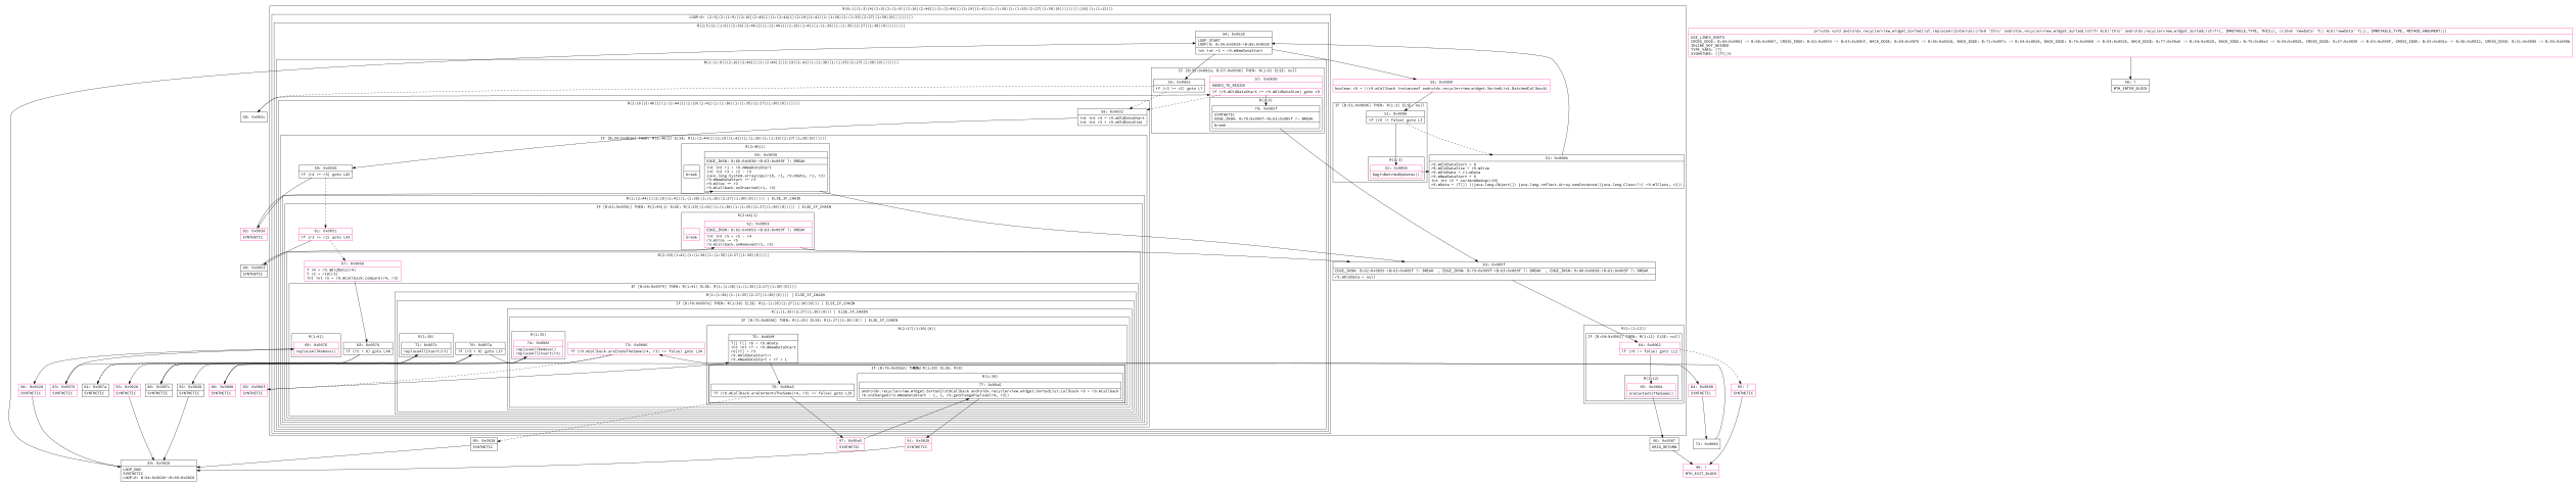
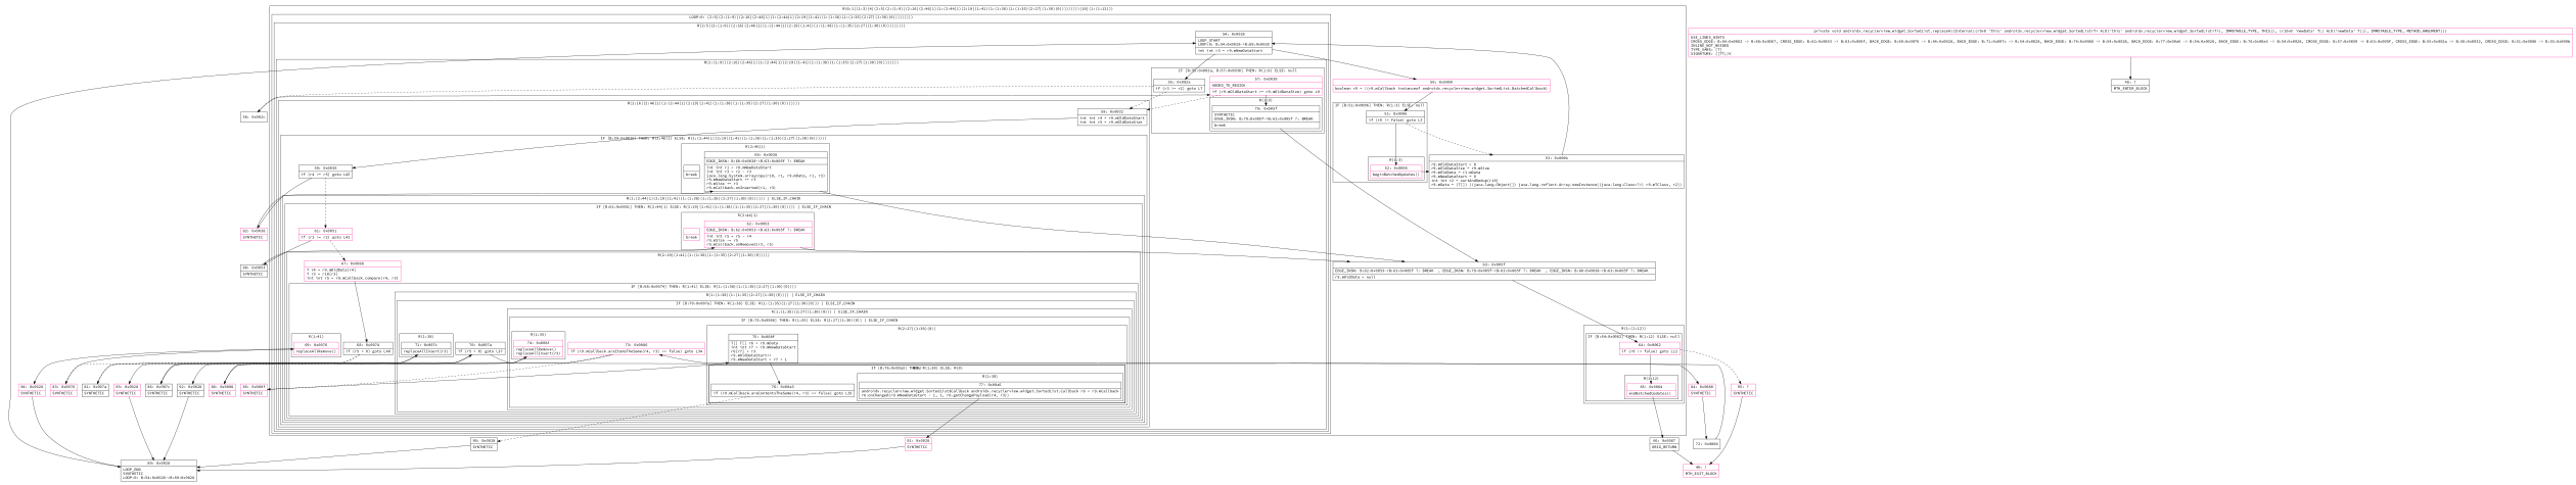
  digraph {
    fontname="Source Code Pro"
    node [color=black fontname="Source Code Pro" shape=record]
    edge [fontname="Source Code Pro"]
    n1 [color=deeppink label="{52\:\ 0x0008|beginBatchedUpdates()\l}"]
    n2 [label="{51\:\ 0x0006|if (r0 != false) goto L3\l}"]
    n3 [label="{79\:\ 0x005f|SYNTHETIC\lEDGE_INSN: B:79:0x005f\-\>B:63:0x005f ?: BREAK  \l|break\l}"]
    n4 [label="{55\:\ 0x002a|if (r3 \>= r2) goto L7\l}"]
    n5 [color=deeppink label="{57\:\ 0x0030|ADDED_TO_REGION\l|if (r9.mOldDataStart \>= r9.mOldDataSize) goto L9\l}"]
    n6 [label="{60\:\ 0x0038|EDGE_INSN: B:60:0x0038\-\>B:63:0x005f ?: BREAK  \l|int int r1 = r9.mNewDataStart\lint int r3 = r2 \- r3\ljava.lang.System.arraycopy(r10, r1, r9.mData, r1, r3)\lr9.mNewDataStart += r3\lr9.mSize += r3\lr9.mCallback.onInserted(r1, r3)\l}"]
    n7 [label="{|break\l}"]
    n8 [color=deeppink label="{62\:\ 0x0053|EDGE_INSN: B:62:0x0053\-\>B:63:0x005f ?: BREAK  \l|int int r5 = r5 \- r4\lr9.mSize \-= r5\lr9.mCallback.onRemoved(r3, r5)\l}"]
    n9 [color=deeppink label="{|break\l}"]
    n10 [color=deeppink label="{69\:\ 0x0076|replaceAllRemove()\l}"]
    n11 [label="{71\:\ 0x007c|replaceAllInsert(r3)\l}"]
    n12 [color=deeppink label="{74\:\ 0x0088|replaceAllRemove()\lreplaceAllInsert(r3)\l}"]
    n13 [label="{77\:\ 0x00a5|androidx.recyclerview.widget.SortedList$Callback androidx.recyclerview.widget.SortedList.Callback r6 = r9.mCallback\lr6.onChanged(r9.mNewDataStart \- 1, 1, r6.getChangePayload(r4, r3))\l}"]
    n14 [label="{76\:\ 0x00a3|if (r9.mCallback.areContentsTheSame(r4, r3) == false) goto L29\l}"]
    n15 [label="{75\:\ 0x008f|T[] T[] r6 = r9.mData\lint int r7 = r9.mNewDataStart\lr6[r7] = r3\lr9.mOldDataStart++\lr9.mNewDataStart = r7 + 1\l}"]
    n16 [color=deeppink label="{73\:\ 0x0086|if (r9.mCallback.areItemsTheSame(r4, r3) == false) goto L34\l}"]
    n17 [label="{70\:\ 0x007a|if (r5 \> 0) goto L37\l}"]
    n18 [label="{68\:\ 0x0074|if (r5 \< 0) goto L40\l}"]
    n19 [color=deeppink label="{67\:\ 0x0068|T r4 = r9.mOldData[r4]\lT r3 = r10[r3]\lint int r5 = r9.mCallback.compare(r4, r3)\l}"]
    n20 [color=deeppink label="{61\:\ 0x0051|if (r3 \>= r2) goto L43\l}"]
    n21 [label="{59\:\ 0x0036|if (r4 \>= r5) goto L45\l}"]
    n22 [label="{58\:\ 0x0032|int int r4 = r9.mOldDataStart\lint int r5 = r9.mOldDataSize\l}"]
    n23 [label="{54\:\ 0x0028|LOOP_START\lLOOP:0: B:54:0x0028\-\>B:89:0x0028\l|int int r3 = r9.mNewDataStart\l}"]
-   n24 [color=deeppink label="{65\:\ 0x0064|areContentsTheSame()\l}"]
+   n24 [color=deeppink label="{65\:\ 0x0064|endBatchedUpdates()\l}"]
    n25 [color=deeppink label="{64\:\ 0x0062|if (r0 != false) goto L12\l}"]
    n26 [color=deeppink label="{50\:\ 0x0000|boolean r0 = !(r9.mCallback instanceof androidx.recyclerview.widget.SortedList.BatchedCallback)\l}"]
    n27 [label="{53\:\ 0x000b|r9.mOldDataStart = 0\lr9.mOldDataSize = r9.mSize\lr9.mOldData = r1.mData\lr9.mNewDataStart = 0\lint int r2 = sortAndDedup(r10)\lr9.mData = (T[]) ((java.lang.Object[]) java.lang.reflect.Array.newInstance((java.lang.Class\<?\>) r9.mTClass, r2))\l}"]
    n28 [label="{63\:\ 0x005f|EDGE_INSN: B:62:0x0053\-\>B:63:0x005f ?: BREAK  , EDGE_INSN: B:79:0x005f\-\>B:63:0x005f ?: BREAK  , EDGE_INSN: B:60:0x0038\-\>B:63:0x005f ?: BREAK  \l|r9.mOldData = null\l}"]
    n29 [label="{56\:\ 0x002c}"]
    n30 [color=deeppink label="{94\:\ 0x0028|SYNTHETIC\l}"]
    n31 [color=deeppink label="{93\:\ 0x0028|SYNTHETIC\l}"]
    n32 [label="{92\:\ 0x0028|SYNTHETIC\l}"]
    n33 [color=deeppink label="{91\:\ 0x0028|SYNTHETIC\l}"]
-   n34 [color=deeppink label="{87\:\ 0x00a5|SYNTHETIC\l}"]
    n35 [label="{90\:\ 0x0028|SYNTHETIC\l}"]
    n36 [color=deeppink label="{85\:\ 0x008f|SYNTHETIC\l}"]
    n37 [color=deeppink label="{88\:\ 0x0088|SYNTHETIC\l}"]
    n38 [color=deeppink label="{84\:\ 0x0080|SYNTHETIC\l}"]
    n39 [label="{86\:\ 0x007c|SYNTHETIC\l}"]
    n40 [label="{81\:\ 0x007a|SYNTHETIC\l}"]
    n41 [color=deeppink label="{83\:\ 0x0076|SYNTHETIC\l}"]
    n42 [label="{80\:\ 0x0053|SYNTHETIC\l}"]
    n43 [color=deeppink label="{82\:\ 0x0038|SYNTHETIC\l}"]
    n44 [label="{66\:\ 0x0067|ORIG_RETURN\l}"]
    n45 [color=deeppink label="{95\:\ ?|SYNTHETIC\l}"]
    n46 [label="{89\:\ 0x0028|LOOP_END\lSYNTHETIC\lLOOP:0: B:54:0x0028\-\>B:89:0x0028\l}"]
    n47 [label="{72\:\ 0x0080}"]
    n48 [color=deeppink label="{49\:\ ?|MTH_EXIT_BLOCK\l}"]
    n49 [label="{48\:\ ?|MTH_ENTER_BLOCK\l}"]
    n50 [color=deeppink label="{private void androidx.recyclerview.widget.SortedList.replaceAllInternal((r9v0 'this' androidx.recyclerview.widget.SortedList\<T\> A[D('this' androidx.recyclerview.widget.SortedList\<T\>), IMMUTABLE_TYPE, THIS]), (r10v0 'newData' T[] A[D('newData' T[]), IMMUTABLE_TYPE, METHOD_ARGUMENT]))  | USE_LINES_HINTS\lCROSS_EDGE: B:64:0x0062 \-\> B:66:0x0067, CROSS_EDGE: B:62:0x0053 \-\> B:63:0x005f, BACK_EDGE: B:69:0x0076 \-\> B:54:0x0028, BACK_EDGE: B:71:0x007c \-\> B:54:0x0028, BACK_EDGE: B:74:0x0088 \-\> B:54:0x0028, BACK_EDGE: B:77:0x00a5 \-\> B:54:0x0028, BACK_EDGE: B:76:0x00a3 \-\> B:54:0x0028, CROSS_EDGE: B:57:0x0030 \-\> B:63:0x005f, CROSS_EDGE: B:55:0x002a \-\> B:58:0x0032, CROSS_EDGE: B:51:0x0006 \-\> B:53:0x000b\lINLINE_NOT_NEEDED\lTYPE_VARS: [T]\lSIGNATURE: ([TT;)V\l}"]
    subgraph cluster_1 {
      label="R(6:1|(1:3)|4|(2:5|(2:(1:9)|(2:16|(2:46|1)(1:(2:44|1)(2:19|(1:41)(1:(1:38)(1:(1:35)(2:27|(1:30)(0)))))))))|10|(1:(1:12)))"
      n26
      n27
      n28
      subgraph cluster_2 {
        label="IF [B:51:0x0006] THEN: R(1:3) ELSE: null"
        n2
        subgraph cluster_3 {
          label="R(1:3)"
          n1
        }
      }
      subgraph cluster_4 {
        label="LOOP:0: (2:5|(2:(1:9)|(2:16|(2:46|1)(1:(2:44|1)(2:19|(1:41)(1:(1:38)(1:(1:35)(2:27|(1:30)(0)))))))))"
        subgraph cluster_5 {
          label="R(2:5|(2:(1:9)|(2:16|(2:46|1)(1:(2:44|1)(2:19|(1:41)(1:(1:38)(1:(1:35)(2:27|(1:30)(0)))))))))"
          n23
          subgraph cluster_6 {
            label="R(2:(1:9)|(2:16|(2:46|1)(1:(2:44|1)(2:19|(1:41)(1:(1:38)(1:(1:35)(2:27|(1:30)(0))))))))"
            subgraph cluster_7 {
              label="IF [B:55:0x002a, B:57:0x0030] THEN: R(1:9) ELSE: null"
              n4
              n5
              subgraph cluster_8 {
                label="R(1:9)"
                n3
              }
            }
            subgraph cluster_9 {
              label="R(2:16|(2:46|1)(1:(2:44|1)(2:19|(1:41)(1:(1:38)(1:(1:35)(2:27|(1:30)(0)))))))"
              n22
              subgraph cluster_10 {
                label="IF [B:59:0x0036] THEN: R(2:46|1) ELSE: R(1:(2:44|1)(2:19|(1:41)(1:(1:38)(1:(1:35)(2:27|(1:30)(0))))))"
                n21
                subgraph cluster_11 {
                  label="R(2:46|1)"
                  n6
                  n7
                }
                subgraph cluster_12 {
                  label="R(1:(2:44|1)(2:19|(1:41)(1:(1:38)(1:(1:35)(2:27|(1:30)(0)))))) | ELSE_IF_CHAIN\l"
                  subgraph cluster_13 {
                    label="IF [B:61:0x0051] THEN: R(2:44|1) ELSE: R(2:19|(1:41)(1:(1:38)(1:(1:35)(2:27|(1:30)(0))))) | ELSE_IF_CHAIN\l"
                    n20
                    subgraph cluster_14 {
                      label="R(2:44|1)"
                      n8
                      n9
                    }
                    subgraph cluster_15 {
                      label="R(2:19|(1:41)(1:(1:38)(1:(1:35)(2:27|(1:30)(0)))))"
                      n19
                      subgraph cluster_16 {
                        label="IF [B:68:0x0074] THEN: R(1:41) ELSE: R(1:(1:38)(1:(1:35)(2:27|(1:30)(0))))"
                        n18
                        subgraph cluster_17 {
                          label="R(1:41)"
                          n10
                        }
                        subgraph cluster_18 {
                          label="R(1:(1:38)(1:(1:35)(2:27|(1:30)(0)))) | ELSE_IF_CHAIN\l"
                          subgraph cluster_19 {
                            label="IF [B:70:0x007a] THEN: R(1:38) ELSE: R(1:(1:35)(2:27|(1:30)(0))) | ELSE_IF_CHAIN\l"
                            n17
                            subgraph cluster_20 {
                              label="R(1:38)"
                              n11
                            }
                            subgraph cluster_21 {
                              label="R(1:(1:35)(2:27|(1:30)(0))) | ELSE_IF_CHAIN\l"
                              subgraph cluster_22 {
                                label="IF [B:73:0x0086] THEN: R(1:35) ELSE: R(2:27|(1:30)(0)) | ELSE_IF_CHAIN\l"
                                n16
                                subgraph cluster_23 {
                                  label="R(1:35)"
                                  n12
                                }
                                subgraph cluster_24 {
                                  label="R(2:27|(1:30)(0))"
                                  n15
                                  subgraph cluster_25 {
                                    label="IF [B:76:0x00a3] THEN: R(1:30) ELSE: R(0)"
                                    n14
                                    subgraph cluster_26 {
                                      label="R(1:30)"
                                      n13
                                    }
                                    subgraph cluster_27 {
                                      label="R(0)"
                                    }
                                  }
                                }
                              }
                            }
                          }
                        }
                      }
                    }
                  }
                }
              }
            }
          }
        }
      }
      subgraph cluster_28 {
        label="R(1:(1:12))"
        subgraph cluster_29 {
          label="IF [B:64:0x0062] THEN: R(1:12) ELSE: null"
          n25
          subgraph cluster_30 {
            label="R(1:12)"
            n24
          }
        }
      }
    }
    n1 -> n27
    n2 -> n1
    n2 -> n27 [style=dashed]
    n3 -> n28
    n4 -> n22 [style=dashed]
    n4 -> n29 [style=dashed]
    n5 -> n3
    n5 -> n22 [style=dashed]
    n6 -> n28
    n8 -> n28
    n10 -> n30
    n11 -> n31
    n12 -> n32
    n13 -> n33
-   n14 -> n34
    n14 -> n35 [style=dashed]
    n15 -> n14
    n16 -> n36 [style=dashed]
    n16 -> n37
    n17 -> n38 [style=solid]
    n17 -> n39
    n18 -> n40 [style=dashed]
-   n18 -> n41
+   n18 -> n41 [style=dashed]
    n19 -> n18
    n20 -> n19 [style=dashed]
    n20 -> n42
    n21 -> n20 [style=dashed]
    n21 -> n43
    n22 -> n21
    n23 -> n4
    n23 -> n26
    n24 -> n44
    n25 -> n24
    n25 -> n45 [style=dashed]
    n26 -> n2
    n27 -> n23
    n28 -> n25
    n29 -> n5
    n30 -> n46
    n31 -> n46
    n32 -> n46
    n33 -> n46
-   n34 -> n13
    n35 -> n46
    n36 -> n15
    n37 -> n12
    n38 -> n47
    n39 -> n11
    n40 -> n17
    n41 -> n10
    n42 -> n8
    n43 -> n6
    n44 -> n48
    n45 -> n48
    n46 -> n23
    n47 -> n16
    n50 -> n49
  }
